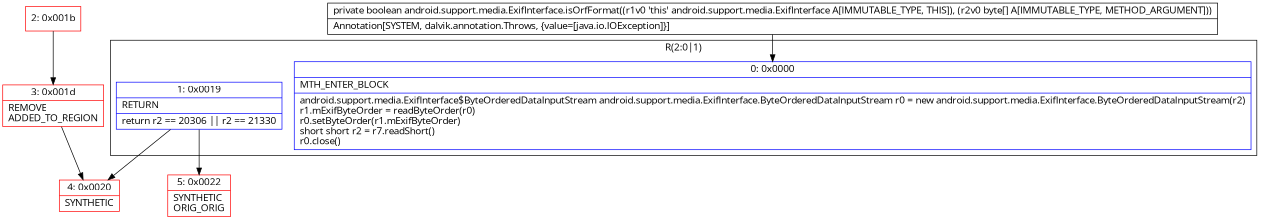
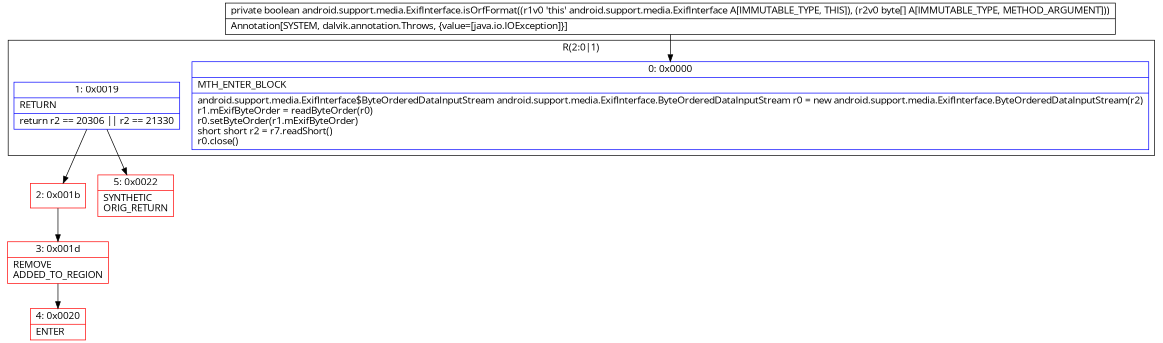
  digraph {
    fontname="Open Sans"
    node [color=red fontname="Open Sans" shape=record]
    edge [fontname="Open Sans"]
    n1 [color=blue label="{0\:\ 0x0000|MTH_ENTER_BLOCK\l|android.support.media.ExifInterface$ByteOrderedDataInputStream android.support.media.ExifInterface.ByteOrderedDataInputStream r0 = new android.support.media.ExifInterface.ByteOrderedDataInputStream(r2)\lr1.mExifByteOrder = readByteOrder(r0)\lr0.setByteOrder(r1.mExifByteOrder)\lshort short r2 = r7.readShort()\lr0.close()\l}"]
    n2 [color=blue label="{1\:\ 0x0019|RETURN\l|return r2 == 20306 \|\| r2 == 21330\l}"]
    n3 [label="{2\:\ 0x001b}"]
-   n4 [label="{5\:\ 0x0022|SYNTHETIC\lORIG_ORIG\l}"]
+   n4 [label="{5\:\ 0x0022|SYNTHETIC\lORIG_RETURN\l}"]
    n5 [label="{3\:\ 0x001d|REMOVE\lADDED_TO_REGION\l}"]
-   n6 [label="{4\:\ 0x0020|SYNTHETIC\l}"]
+   n6 [label="{4\:\ 0x0020|ENTER\l}"]
    n7 [label="{private boolean android.support.media.ExifInterface.isOrfFormat((r1v0 'this' android.support.media.ExifInterface A[IMMUTABLE_TYPE, THIS]), (r2v0 byte[] A[IMMUTABLE_TYPE, METHOD_ARGUMENT]))  | Annotation[SYSTEM, dalvik.annotation.Throws, \{value=[java.io.IOException]\}]\l}" color=""]
    subgraph cluster_1 {
      label="R(2:0|1)"
      n1
      n2
    }
-   n2 -> n6
+   n2 -> n3
    n2 -> n4
    n3 -> n5
    n5 -> n6
    n7 -> n1
  }
